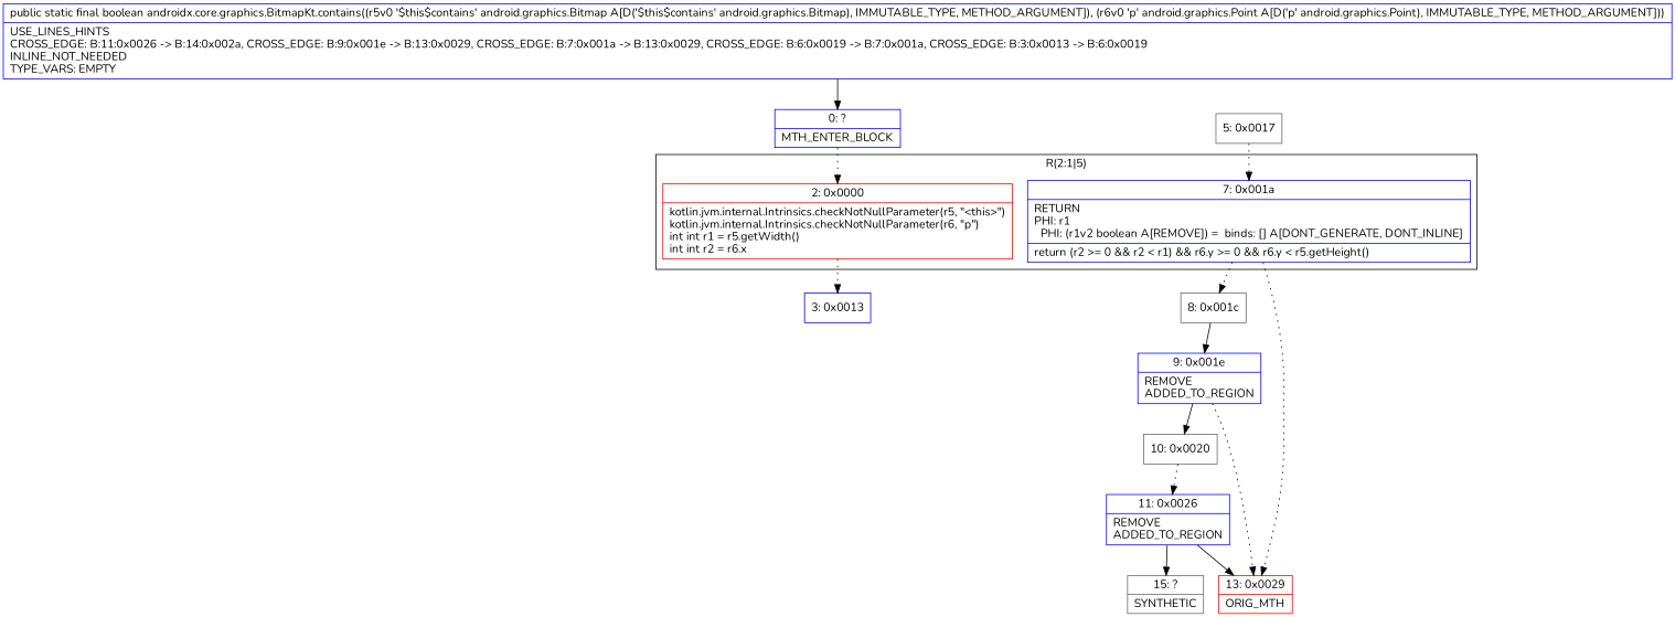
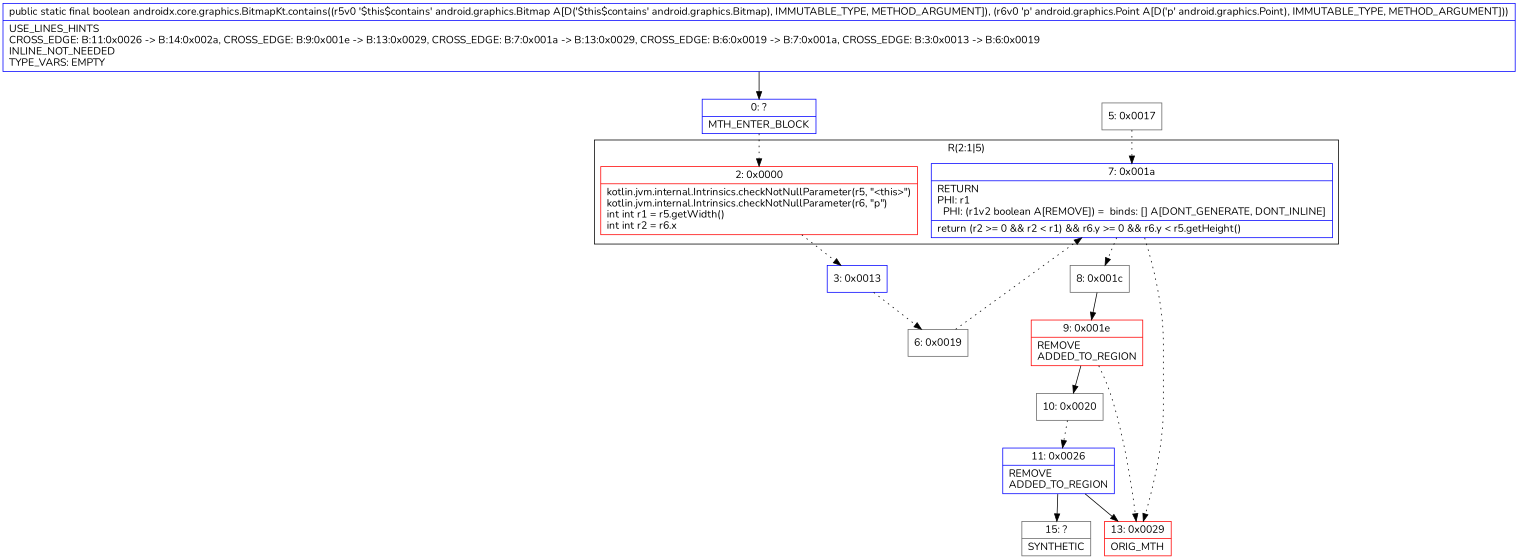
  digraph {
    fontname=Nunito
    node [color=blue fontname=Nunito shape=record]
    edge [fontname=Nunito style=dotted]
    n1 [color=red label="{2\:\ 0x0000|kotlin.jvm.internal.Intrinsics.checkNotNullParameter(r5, \"\<this\>\")\lkotlin.jvm.internal.Intrinsics.checkNotNullParameter(r6, \"p\")\lint int r1 = r5.getWidth()\lint int r2 = r6.x\l}"]
    n2 [label="{7\:\ 0x001a|RETURN\lPHI: r1 \l  PHI: (r1v2 boolean A[REMOVE]) =  binds: [] A[DONT_GENERATE, DONT_INLINE]\l|return (r2 \>= 0 && r2 \< r1) && r6.y \>= 0 && r6.y \< r5.getHeight()\l}"]
    n3 [label="{3\:\ 0x0013}"]
    n4 [color=gray40 label="{8\:\ 0x001c}"]
    n5 [color=red label="{13\:\ 0x0029|ORIG_MTH\l}"]
-   n7 [label="{9\:\ 0x001e|REMOVE\lADDED_TO_REGION\l}"]
+   n6 [color=gray40 label="{6\:\ 0x0019}"]
+   n7 [color=red label="{9\:\ 0x001e|REMOVE\lADDED_TO_REGION\l}"]
    n8 [label="{0\:\ ?|MTH_ENTER_BLOCK\l}"]
    n9 [color=gray40 label="{5\:\ 0x0017}"]
    n10 [color=gray40 label="{10\:\ 0x0020}"]
    n11 [label="{11\:\ 0x0026|REMOVE\lADDED_TO_REGION\l}"]
    n12 [color=gray40 label="{15\:\ ?|SYNTHETIC\l}"]
    n13 [label="{public static final boolean androidx.core.graphics.BitmapKt.contains((r5v0 '$this$contains' android.graphics.Bitmap A[D('$this$contains' android.graphics.Bitmap), IMMUTABLE_TYPE, METHOD_ARGUMENT]), (r6v0 'p' android.graphics.Point A[D('p' android.graphics.Point), IMMUTABLE_TYPE, METHOD_ARGUMENT]))  | USE_LINES_HINTS\lCROSS_EDGE: B:11:0x0026 \-\> B:14:0x002a, CROSS_EDGE: B:9:0x001e \-\> B:13:0x0029, CROSS_EDGE: B:7:0x001a \-\> B:13:0x0029, CROSS_EDGE: B:6:0x0019 \-\> B:7:0x001a, CROSS_EDGE: B:3:0x0013 \-\> B:6:0x0019\lINLINE_NOT_NEEDED\lTYPE_VARS: EMPTY\l}"]
    subgraph cluster_1 {
      label="R(2:1|5)"
      n1
      n2
    }
    n1 -> n3
    n2 -> n4
    n2 -> n5
+   n3 -> n6
    n4 -> n7 [style=solid]
+   n6 -> n2
    n7 -> n5
    n7 -> n10 [style=solid]
    n8 -> n1
    n9 -> n2
    n10 -> n11
    n11 -> n5 [style=solid]
    n11 -> n12 [style=solid]
    n13 -> n8 [style=solid]
  }
